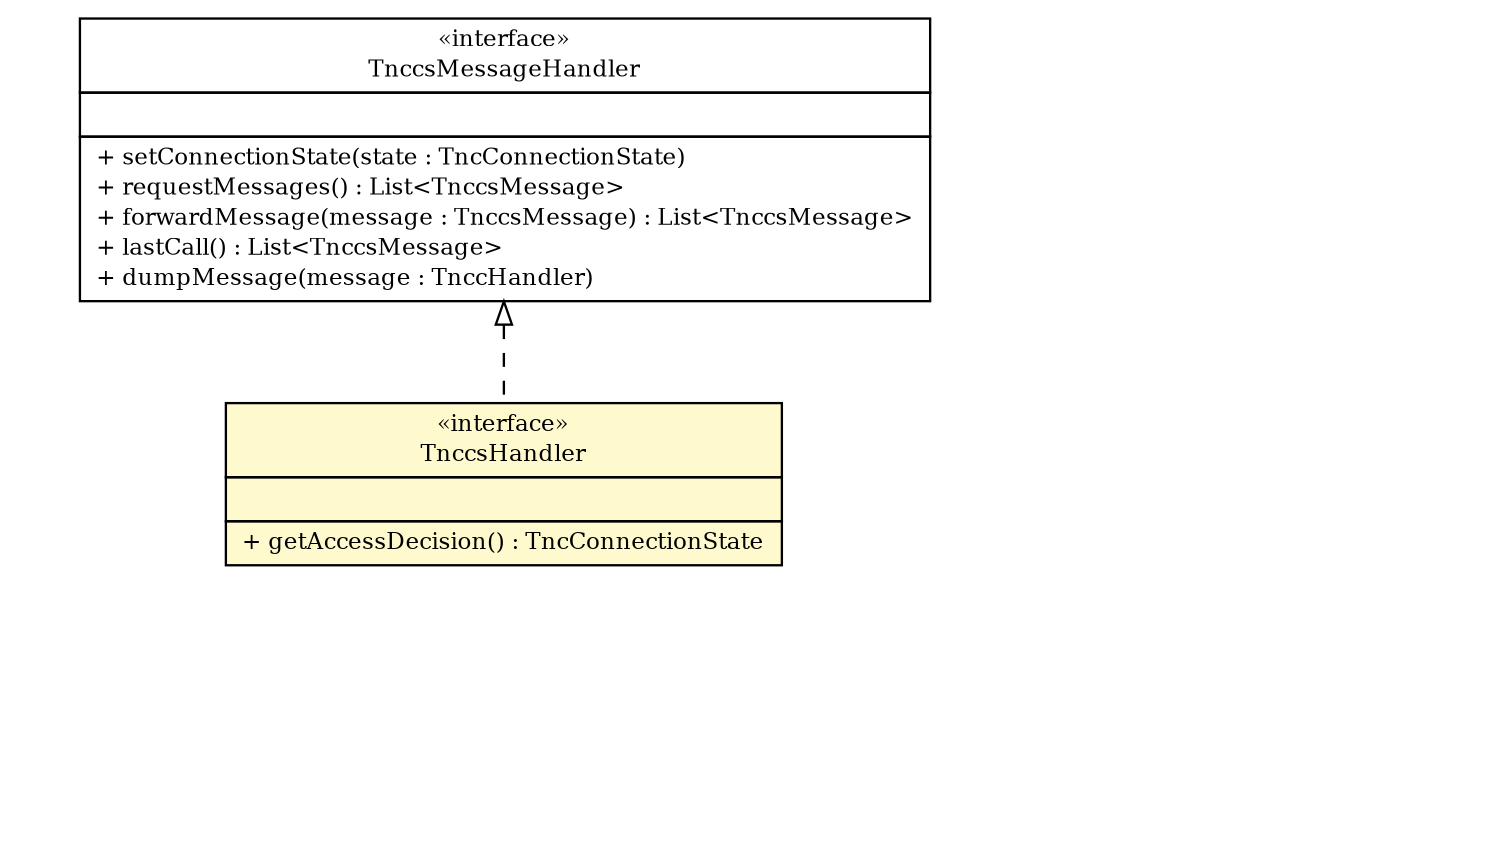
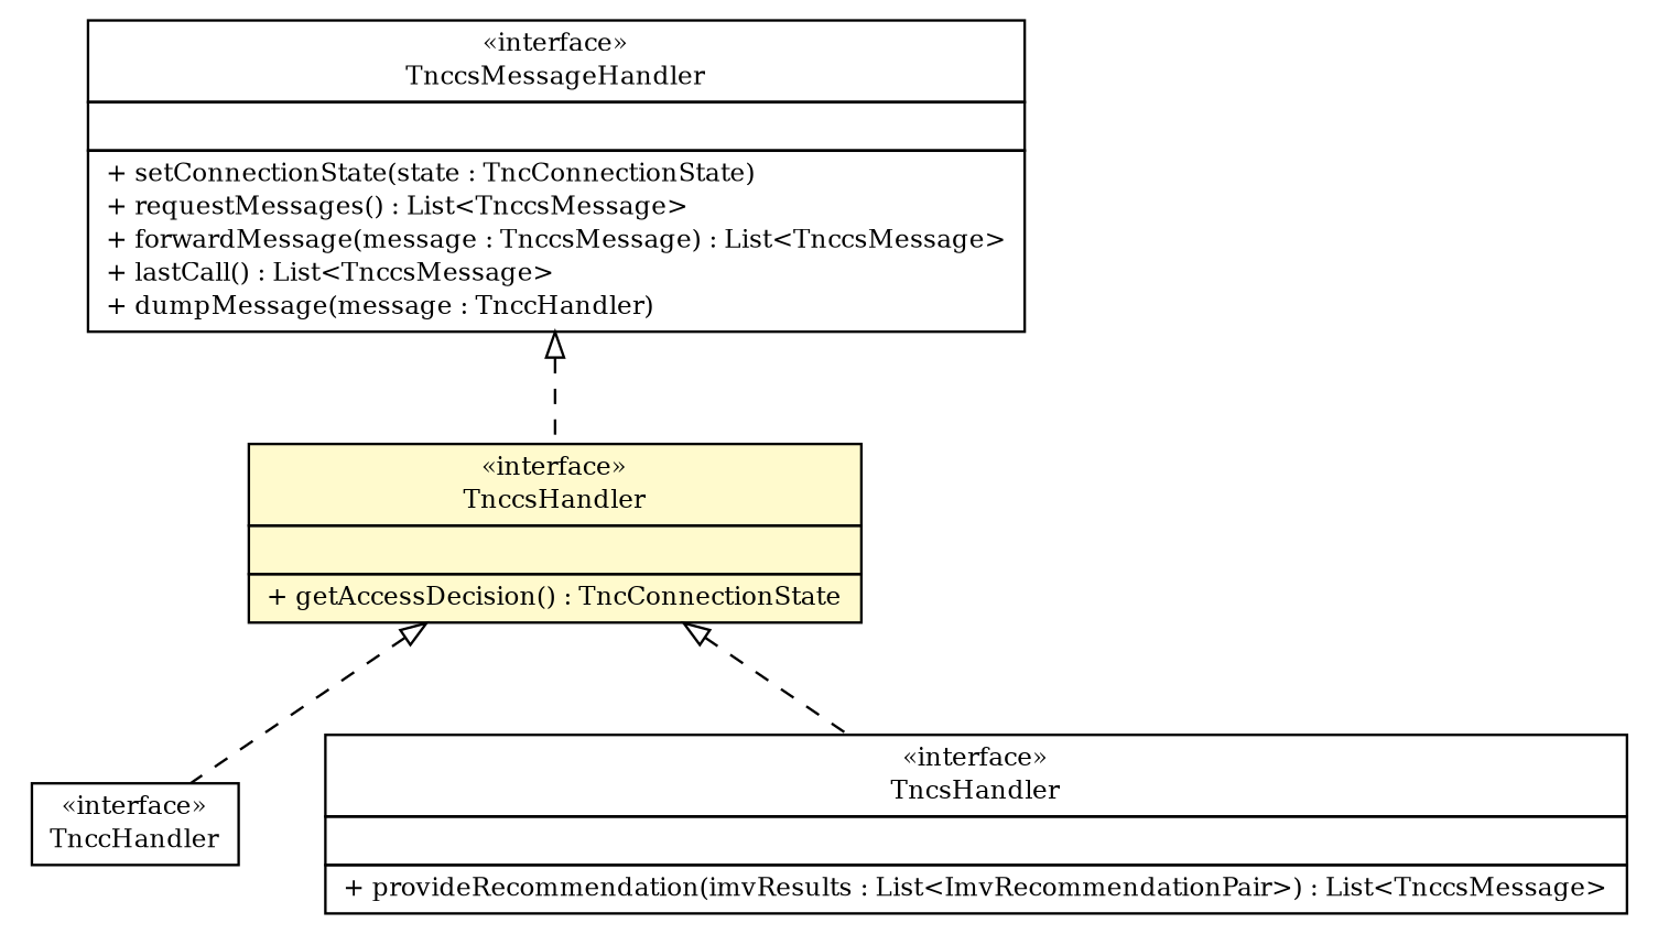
  digraph {
    fontname="DejaVu Serif"
    nodesep=0.25
    ranksep=0.5
    node [fontcolor=black fontname="DejaVu Serif" fontsize=10.0 shape=plaintext]
    edge [arrowtail=empty dir=back fontname="DejaVu Serif" fontsize=10 headport=p labelfontname=Helvetica labelfontsize=10 style=dashed tailport=p]
+   n1 [label=<<table title="de.hsbremen.tc.tnc.tnccs.message.handler.TnccHandler" border="0" cellborder="1" cellspacing="0" cellpadding="2" port="p" href="./TnccHandler.html"> 		<tr><td><table border="0" cellspacing="0" cellpadding="1"> <tr><td align="center" balign="center"> &#171;interface&#187; </td></tr> <tr><td align="center" balign="center"> TnccHandler </td></tr> 		</table></td></tr> 		</table>>]
    n2 [label=<<table title="de.hsbremen.tc.tnc.tnccs.message.handler.TnccsHandler" border="0" cellborder="1" cellspacing="0" cellpadding="2" port="p" bgcolor="lemonChiffon" href="./TnccsHandler.html"> 		<tr><td><table border="0" cellspacing="0" cellpadding="1"> <tr><td align="center" balign="center"> &#171;interface&#187; </td></tr> <tr><td align="center" balign="center"> TnccsHandler </td></tr> 		</table></td></tr> 		<tr><td><table border="0" cellspacing="0" cellpadding="1"> <tr><td align="left" balign="left">  </td></tr> 		</table></td></tr> 		<tr><td><table border="0" cellspacing="0" cellpadding="1"> <tr><td align="left" balign="left"> + getAccessDecision() : TncConnectionState </td></tr> 		</table></td></tr> 		</table>>]
+   n3 [label=<<table title="de.hsbremen.tc.tnc.tnccs.message.handler.TncsHandler" border="0" cellborder="1" cellspacing="0" cellpadding="2" port="p" href="./TncsHandler.html"> 		<tr><td><table border="0" cellspacing="0" cellpadding="1"> <tr><td align="center" balign="center"> &#171;interface&#187; </td></tr> <tr><td align="center" balign="center"> TncsHandler </td></tr> 		</table></td></tr> 		<tr><td><table border="0" cellspacing="0" cellpadding="1"> <tr><td align="left" balign="left">  </td></tr> 		</table></td></tr> 		<tr><td><table border="0" cellspacing="0" cellpadding="1"> <tr><td align="left" balign="left"> + provideRecommendation(imvResults : List&lt;ImvRecommendationPair&gt;) : List&lt;TnccsMessage&gt; </td></tr> 		</table></td></tr> 		</table>>]
    n4 [label=<<table title="de.hsbremen.tc.tnc.tnccs.message.handler.TnccsMessageHandler" border="0" cellborder="1" cellspacing="0" cellpadding="2" port="p" href="./TnccsMessageHandler.html"> 		<tr><td><table border="0" cellspacing="0" cellpadding="1"> <tr><td align="center" balign="center"> &#171;interface&#187; </td></tr> <tr><td align="center" balign="center"> TnccsMessageHandler </td></tr> 		</table></td></tr> 		<tr><td><table border="0" cellspacing="0" cellpadding="1"> <tr><td align="left" balign="left">  </td></tr> 		</table></td></tr> 		<tr><td><table border="0" cellspacing="0" cellpadding="1"> <tr><td align="left" balign="left"> + setConnectionState(state : TncConnectionState) </td></tr> <tr><td align="left" balign="left"> + requestMessages() : List&lt;TnccsMessage&gt; </td></tr> <tr><td align="left" balign="left"> + forwardMessage(message : TnccsMessage) : List&lt;TnccsMessage&gt; </td></tr> <tr><td align="left" balign="left"> + lastCall() : List&lt;TnccsMessage&gt; </td></tr> <tr><td align="left" balign="left"> + dumpMessage(message : TnccHandler) </td></tr> 		</table></td></tr> 		</table>>]
+   n2 -> n1
+   n2 -> n3
    n4 -> n2
  }
